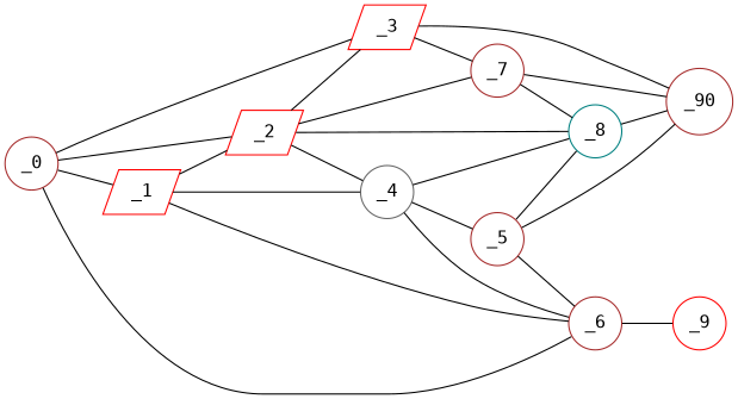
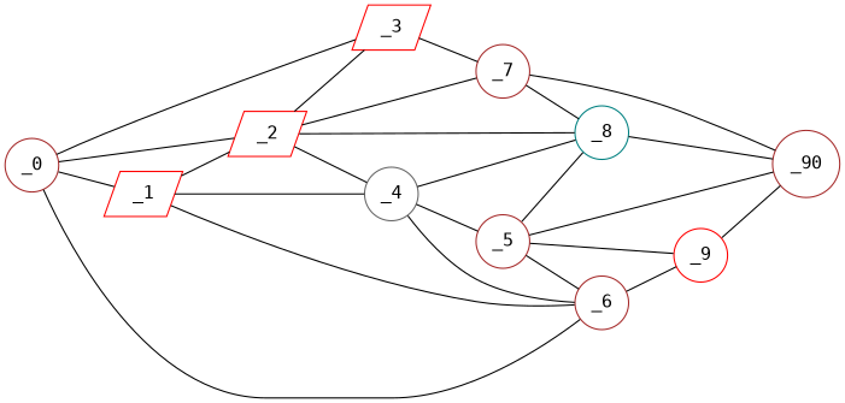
  graph {
    fontname="DejaVu Sans Mono"
    rankdir=LR
    node [color=brown fontname="DejaVu Sans Mono" shape=circle x=74 y=9]
    edge [fontname="DejaVu Sans Mono" valence=1]
    _0 [x=19 y=54]
    _1 [color=red shape=parallelogram x=50 y=61]
    _2 [color=red shape=parallelogram x=51 y=46]
    _3 [color=red shape=parallelogram x=54]
    _6 [y=125]
    _4 [color=gray40 x=69 y=78]
    _7 [x=102]
    _8 [color=teal x=103 y=69]
    _9 [color=red x=110 y=115]
    _5 [y=84]
    n11 [label=_90 x=111 y=73]
    _0 -- _1 [valence=2]
    _0 -- _2
    _0 -- _3
    _0 -- _6
    _1 -- _2 [valence=2]
    _1 -- _6
    _1 -- _4
    _2 -- _3
    _2 -- _4 [valence=2]
    _2 -- _7 [valence=2]
    _2 -- _8 [valence=2]
    _3 -- _7
    _6 -- _9
    _4 -- _6 [valence=2]
    _4 -- _8
    _4 -- _5
    _7 -- _8
    _7 -- n11
    _8 -- n11
-   _3 -- n11
+   _9 -- n11
    _5 -- _6 [valence=2]
    _5 -- _8 [valence=2]
+   _5 -- _9 [valence=2]
    _5 -- n11 [valence=2]
  }
